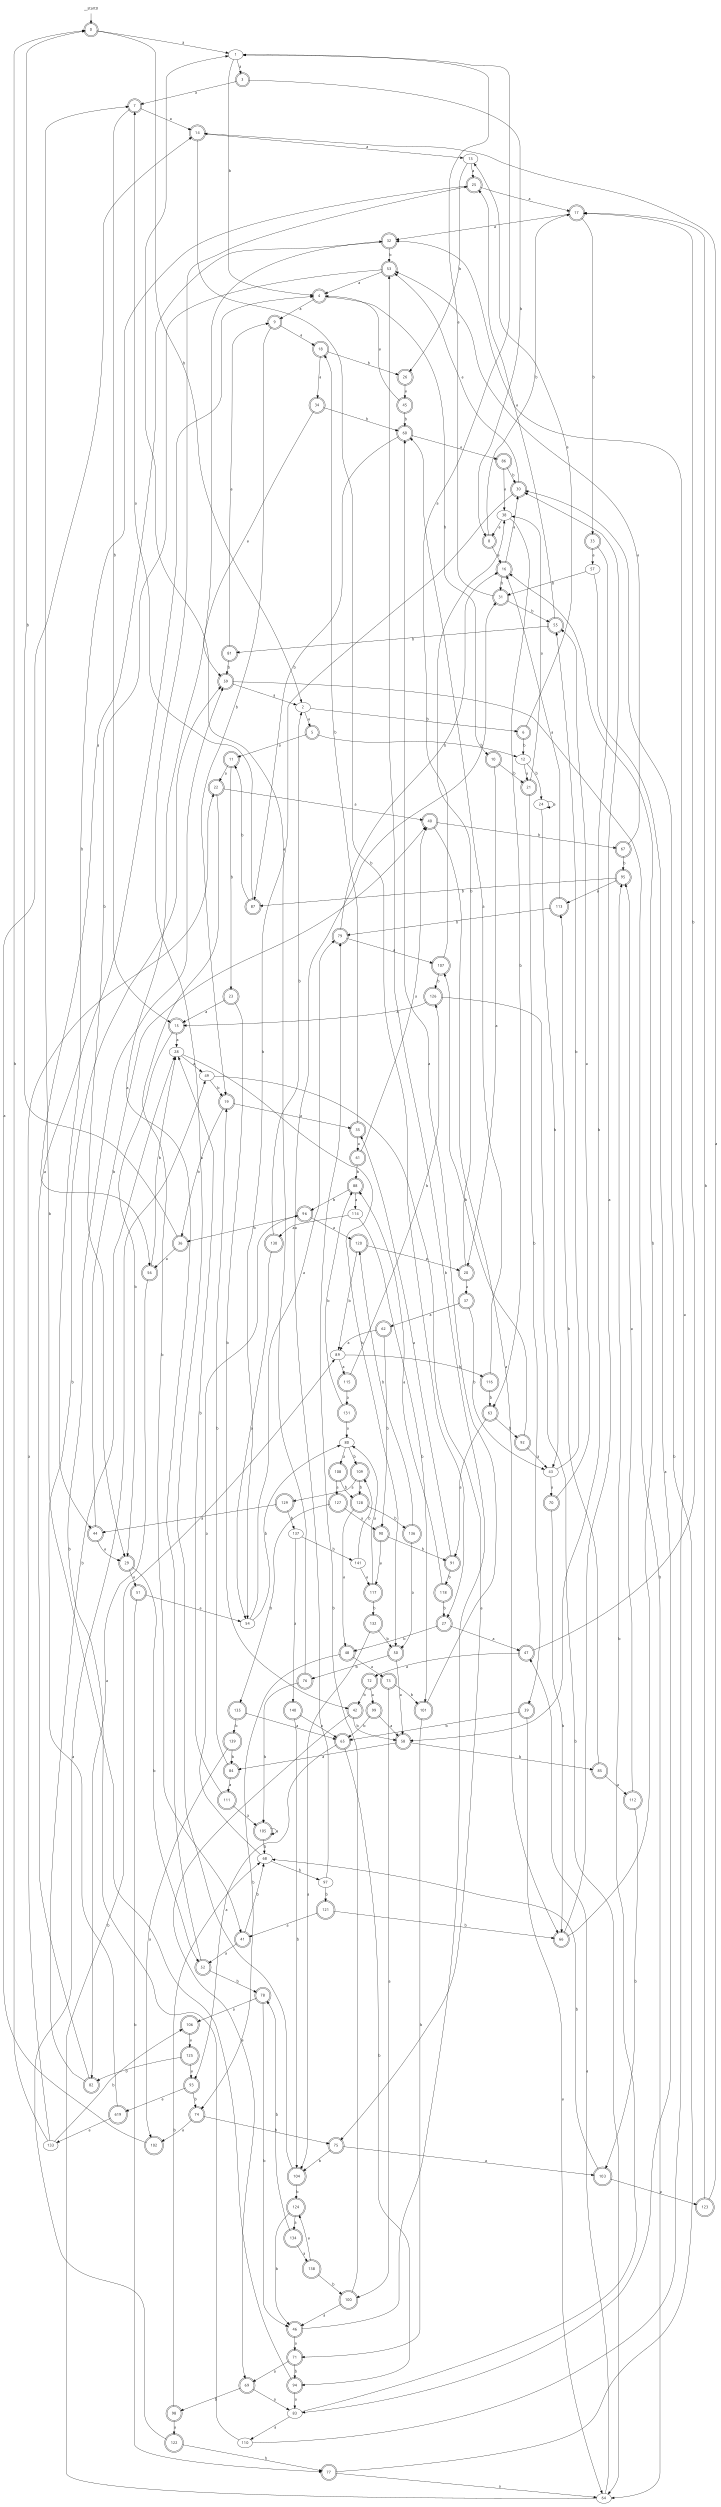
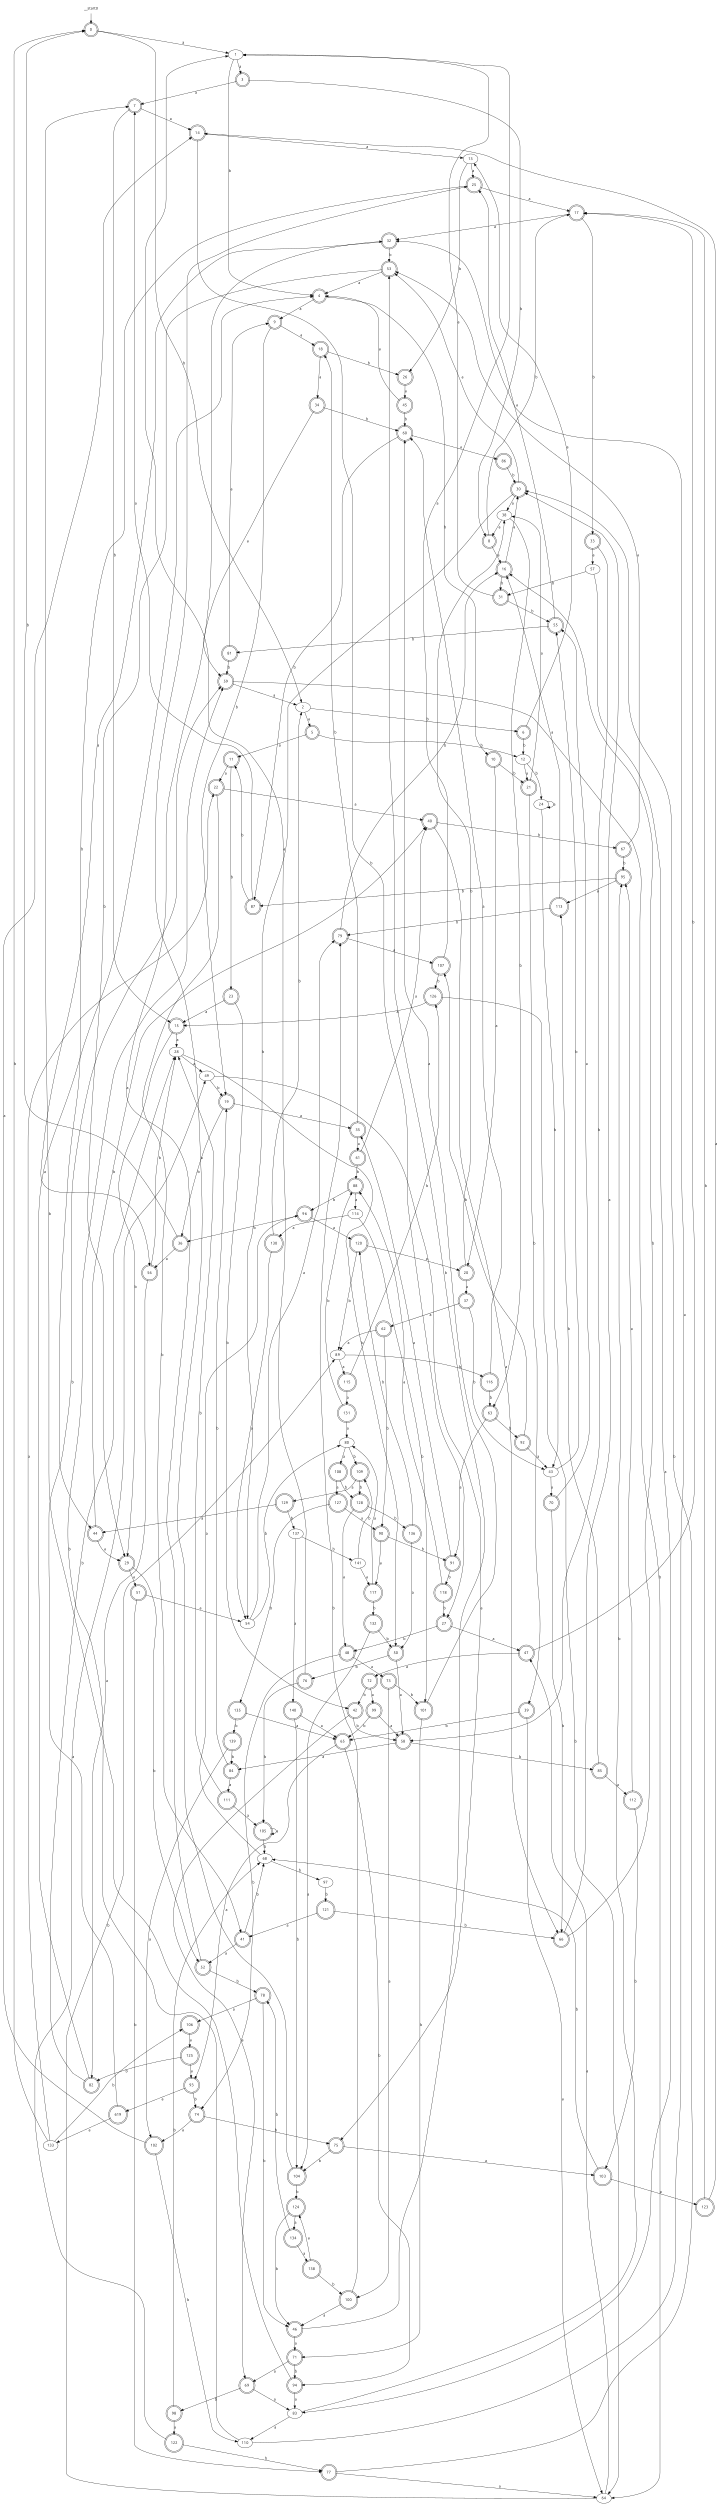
  digraph {
    fontname=Ubuntu
    node [fontname=Ubuntu shape=doublecircle]
    edge [fontname=Ubuntu]
    __start0 [shape=none]
    0
    1 [shape=""]
    2 [shape=""]
    3
    4
    5
    6
    7
    8
    9
    10
    11
    12 [shape=""]
    13 [shape=""]
    14
    15
    16
    17
    18
    19
    20
    21
    22
    23
    24 [shape=""]
    25
    26
    27
    28 [shape=""]
    29
    30
    31
    32
    33
    34
    35
    36
    37
    38 [shape=""]
    39
    40
    41
    42
    43 [shape=""]
    44
    45
    47
    48
    49 [shape=""]
    50
    51
    52
    53
    54 [shape=""]
    55
    56
    57 [shape=""]
    58
    59
    60
    61
    62
    63
    64 [shape=""]
    65
    66
    67
    68 [shape=""]
    69
    70
    46
    71
    72
    73
    74
    75
    76
    77
    78
    79
    80 [shape=""]
    81
    82
    83 [shape=""]
    84
    85
    86
    87
    88
    89 [shape=""]
    90
    91
    92
    93
    94
    95
    96
    97 [shape=""]
    98
    99
    100
    101
    102
    103
    104
    105
    106
    107
    108
    109
    110 [shape=""]
    111
    112
    113
    114 [shape=""]
    115
    116
    117
    118
    n121 [label=619]
    120
    121
    122
    123
    124
    125
    126
    127
    128
    129
    130
    131
    132
    133 [shape=""]
    134
    135
    136
    137 [shape=""]
    138
    139
    140
    141 [shape=""]
    __start0 -> 0
    0 -> 1 [label=a]
    0 -> 2 [label=b]
    1 -> 3 [label=a]
    1 -> 4 [label=b]
    2 -> 5 [label=a]
    2 -> 6 [label=b]
    3 -> 7 [label=a]
    3 -> 8 [label=b]
    4 -> 9 [label=a]
    4 -> 10 [label=b]
    5 -> 11 [label=a]
    5 -> 12 [label=b]
    6 -> 12 [label=b]
    6 -> 13 [label=a]
    7 -> 14 [label=a]
    7 -> 15 [label=b]
    8 -> 16 [label=a]
    8 -> 17 [label=b]
    9 -> 18 [label=a]
    9 -> 19 [label=b]
    10 -> 20 [label=a]
    10 -> 21 [label=b]
    11 -> 22 [label=a]
    11 -> 23 [label=b]
    12 -> 21 [label=a]
    12 -> 24 [label=b]
    13 -> 25 [label=a]
    13 -> 26 [label=b]
    14 -> 13 [label=a]
    14 -> 27 [label=b]
    15 -> 28 [label=a]
    15 -> 29 [label=b]
    16 -> 30 [label=a]
    16 -> 31 [label=b]
    17 -> 32 [label=a]
    17 -> 33 [label=b]
    18 -> 26 [label=b]
    18 -> 34 [label=a]
    19 -> 35 [label=a]
    19 -> 36 [label=b]
    20 -> 37 [label=a]
    20 -> 38 [label=b]
    21 -> 38 [label=a]
    21 -> 39 [label=b]
    22 -> 40 [label=a]
    22 -> 41 [label=b]
    23 -> 15 [label=a]
    23 -> 42 [label=b]
    24 -> 24 [label=a]
    24 -> 43 [label=b]
    25 -> 17 [label=a]
    25 -> 44 [label=b]
    26 -> 45 [label=a]
    27 -> 47 [label=a]
    27 -> 48 [label=b]
    28 -> 49 [label=a]
    28 -> 50 [label=b]
    29 -> 51 [label=a]
    29 -> 52 [label=b]
    30 -> 53 [label=a]
    30 -> 54 [label=b]
    31 -> 1 [label=a]
    31 -> 55 [label=b]
    32 -> 53 [label=b]
    32 -> 56 [label=a]
    33 -> 57 [label=a]
    33 -> 58 [label=b]
    34 -> 59 [label=a]
    34 -> 60 [label=b]
    35 -> 18 [label=b]
    35 -> 61 [label=a]
    36 -> 0 [label=b]
    36 -> 56 [label=a]
    37 -> 43 [label=b]
    37 -> 62 [label=a]
    38 -> 8 [label=a]
    38 -> 63 [label=b]
    39 -> 64 [label=a]
    39 -> 65 [label=b]
    40 -> 66 [label=a]
    40 -> 67 [label=b]
    41 -> 52 [label=a]
    41 -> 68 [label=b]
    42 -> 58 [label=b]
    42 -> 69 [label=a]
    43 -> 55 [label=b]
    43 -> 70 [label=a]
    44 -> 29 [label=a]
    44 -> 40 [label=b]
    45 -> 4 [label=a]
    45 -> 60 [label=b]
    47 -> 17 [label=b]
    47 -> 72 [label=a]
    48 -> 73 [label=a]
    48 -> 74 [label=b]
    49 -> 19 [label=b]
    49 -> 75 [label=a]
    50 -> 58 [label=a]
    50 -> 76 [label=b]
    51 -> 54 [label=a]
    51 -> 77 [label=b]
    52 -> 32 [label=a]
    52 -> 78 [label=b]
    53 -> 4 [label=a]
    53 -> 29 [label=b]
    54 -> 79 [label=a]
    54 -> 80 [label=b]
    55 -> 25 [label=a]
    55 -> 81 [label=b]
    56 -> 28 [label=b]
    56 -> 82 [label=a]
    57 -> 31 [label=b]
    57 -> 83 [label=a]
    58 -> 84 [label=a]
    58 -> 85 [label=b]
    59 -> 2 [label=a]
    59 -> 64 [label=b]
    60 -> 86 [label=a]
    60 -> 87 [label=b]
    61 -> 40 [label=a]
    61 -> 88 [label=b]
    62 -> 89 [label=a]
    62 -> 90 [label=b]
    63 -> 91 [label=a]
    63 -> 92 [label=b]
    64 -> 47 [label=a]
    64 -> 89 [label=b]
    65 -> 93 [label=a]
    65 -> 94 [label=b]
    66 -> 16 [label=b]
    66 -> 30 [label=a]
    67 -> 53 [label=a]
    67 -> 95 [label=b]
    68 -> 96 [label=a]
    68 -> 97 [label=b]
    69 -> 83 [label=a]
    69 -> 98 [label=b]
    70 -> 55 [label=a]
    70 -> 66 [label=b]
    46 -> 53 [label=b]
    46 -> 71 [label=a]
    71 -> 69 [label=a]
    71 -> 94 [label=b]
    72 -> 42 [label=b]
    72 -> 99 [label=a]
    73 -> 100 [label=a]
    73 -> 101 [label=b]
    74 -> 75 [label=b]
    74 -> 102 [label=a]
    75 -> 103 [label=a]
    75 -> 104 [label=b]
    76 -> 1 [label=a]
    76 -> 105 [label=b]
    77 -> 30 [label=b]
    77 -> 64 [label=a]
    78 -> 46 [label=b]
    78 -> 106 [label=a]
    79 -> 16 [label=b]
    79 -> 107 [label=a]
    80 -> 108 [label=a]
    80 -> 109 [label=b]
    81 -> 9 [label=a]
    81 -> 59 [label=b]
    82 -> 4 [label=a]
    82 -> 28 [label=b]
    83 -> 95 [label=b]
    83 -> 110 [label=a]
    84 -> 19 [label=b]
    84 -> 111 [label=a]
    85 -> 112 [label=a]
    85 -> 113 [label=b]
    86 -> 30 [label=b]
-   86 -> 38 [label=a]
+   30 -> 38 [label=a]
    87 -> 7 [label=a]
    87 -> 11 [label=b]
    88 -> 96 [label=b]
    88 -> 114 [label=a]
    89 -> 115 [label=a]
    89 -> 116 [label=b]
    90 -> 91 [label=b]
    90 -> 117 [label=a]
    91 -> 35 [label=a]
    91 -> 118 [label=b]
    92 -> 43 [label=a]
    92 -> 107 [label=b]
    93 -> 74 [label=b]
    93 -> n121 [label=a]
    94 -> 7 [label=b]
    94 -> 83 [label=a]
    95 -> 87 [label=b]
    95 -> 113 [label=a]
    96 -> 36 [label=b]
    96 -> 120 [label=a]
-   97 -> 31 [label=a]
    97 -> 121 [label=b]
    98 -> 68 [label=b]
    98 -> 122 [label=a]
    99 -> 58 [label=a]
    99 -> 65 [label=b]
    100 -> 46 [label=a]
    100 -> 79 [label=b]
    101 -> 60 [label=a]
    101 -> 71 [label=b]
    102 -> 14 [label=a]
+   102 -> 110 [label=b]
    103 -> 68 [label=b]
    103 -> 123 [label=a]
    104 -> 25 [label=a]
    104 -> 124 [label=b]
    105 -> 68 [label=b]
    105 -> 105 [label=a]
    106 -> 125 [label=a]
    107 -> 1 [label=a]
    107 -> 126 [label=b]
    108 -> 127 [label=a]
    108 -> 128 [label=b]
    109 -> 128 [label=b]
    109 -> 129 [label=a]
    110 -> 32 [label=a]
    110 -> 59 [label=b]
    111 -> 28 [label=b]
    111 -> 105 [label=a]
    112 -> 95 [label=a]
    112 -> 103 [label=b]
    113 -> 16 [label=a]
    113 -> 79 [label=b]
    114 -> 101 [label=b]
    114 -> 130 [label=a]
    115 -> 126 [label=b]
    115 -> 131 [label=a]
    116 -> 60 [label=a]
    116 -> 63 [label=b]
    117 -> 80 [label=a]
    117 -> 132 [label=b]
    118 -> 27 [label=b]
    118 -> 88 [label=a]
    n121 -> 59 [label=b]
    n121 -> 133 [label=a]
    120 -> 20 [label=a]
    120 -> 89 [label=b]
    121 -> 41 [label=a]
    121 -> 66 [label=b]
    122 -> 49 [label=a]
    122 -> 77 [label=b]
    123 -> 14 [label=a]
    123 -> 17 [label=b]
    124 -> 46 [label=b]
    124 -> 134 [label=a]
    125 -> 82 [label=b]
    125 -> 93 [label=a]
    126 -> 15 [label=a]
    126 -> 64 [label=b]
    127 -> 90 [label=a]
    127 -> 135 [label=b]
    128 -> 48 [label=a]
    128 -> 136 [label=b]
    129 -> 44 [label=a]
    129 -> 137 [label=b]
    130 -> 2 [label=b]
    130 -> 54 [label=a]
    131 -> 80 [label=a]
    131 -> 88 [label=b]
    132 -> 50 [label=b]
    132 -> 104 [label=a]
    133 -> 0 [label=b]
    133 -> 22 [label=a]
    133 -> 106 [label=b]
    134 -> 78 [label=b]
    134 -> 138 [label=a]
    135 -> 65 [label=a]
    135 -> 139 [label=b]
    136 -> 50 [label=a]
    136 -> 120 [label=b]
    137 -> 140 [label=a]
    137 -> 141 [label=b]
    138 -> 100 [label=b]
    138 -> 124 [label=a]
    139 -> 84 [label=b]
    139 -> 102 [label=a]
    140 -> 65 [label=a]
    140 -> 104 [label=b]
    141 -> 109 [label=b]
    141 -> 117 [label=a]
  }
